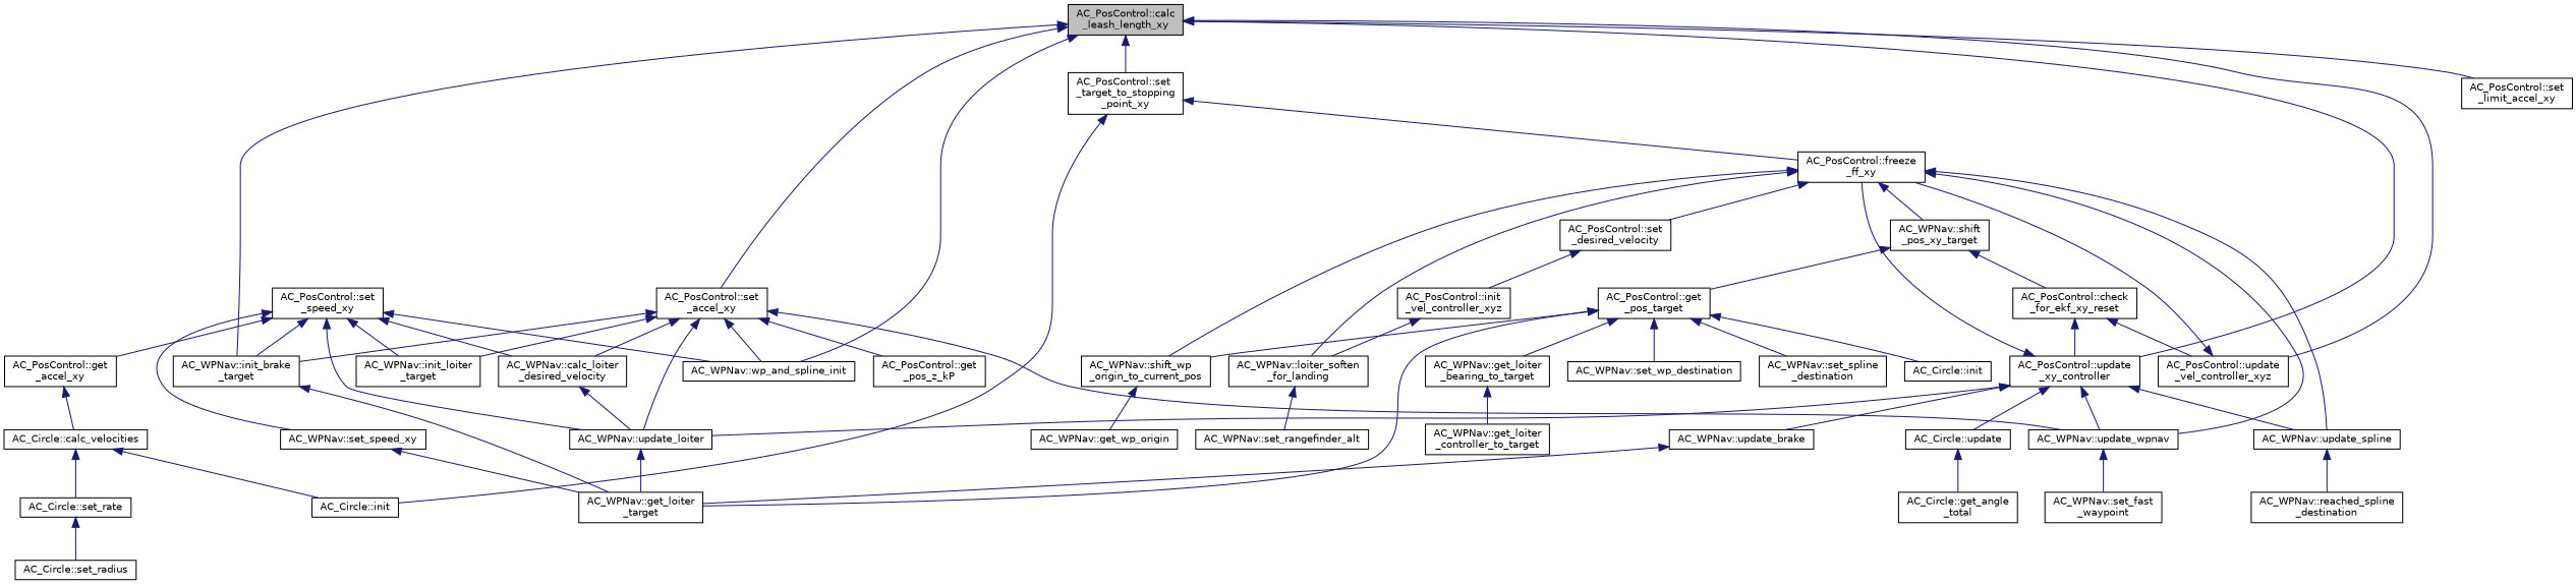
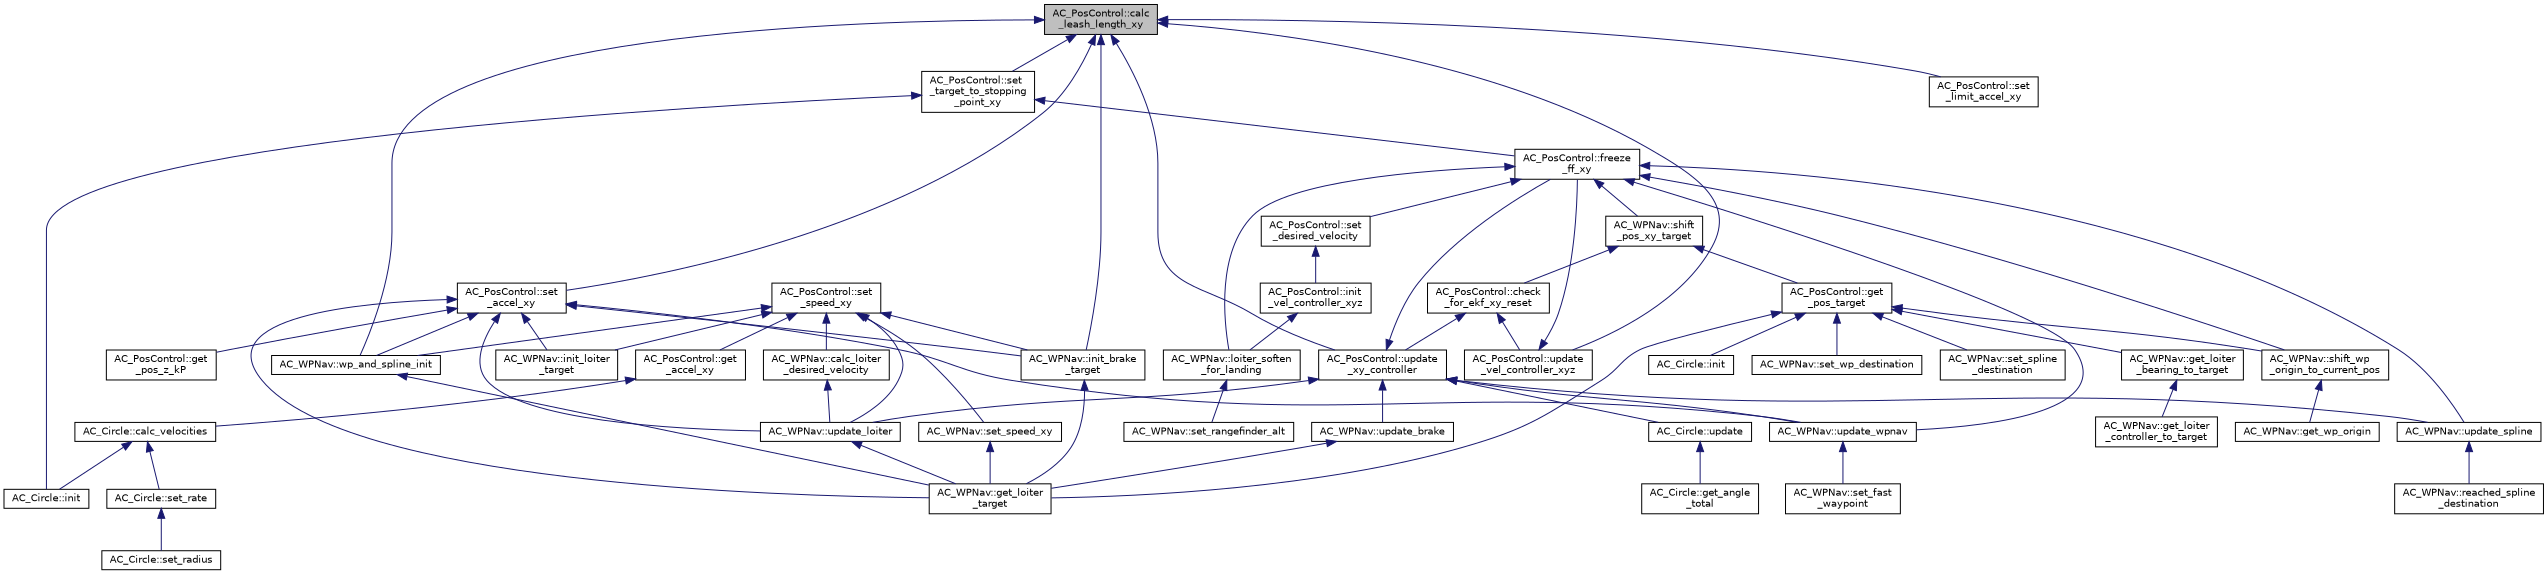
  digraph {
    rankdir=TB
    node [color=black fillcolor=white fontname=Helvetica fontsize=10 shape=record style=filled]
    edge [color=midnightblue dir=back fontname=Helvetica fontsize=10 labelfontname=Helvetica labelfontsize=10 style=solid]
    n1 [fillcolor=grey75 fontcolor=black height=0.2 label="AC_PosControl::calc\l_leash_length_xy" width=0.4]
    n2 [height=0.2 label="AC_WPNav::init_brake\l_target" width=0.4]
    n3 [height=0.2 label="AC_PosControl::set\l_accel_xy" width=0.4]
    n4 [height=0.2 label="AC_WPNav::wp_and_spline_init" width=0.4]
    n5 [height=0.2 label="AC_PosControl::set\l_limit_accel_xy" width=0.4]
    n6 [height=0.2 label="AC_PosControl::set\l_target_to_stopping\l_point_xy" width=0.4]
    n7 [height=0.2 label="AC_PosControl::update\l_xy_controller" width=0.4]
    n8 [height=0.2 label="AC_PosControl::update\l_vel_controller_xyz" width=0.4]
    n9 [height=0.2 label="AC_WPNav::get_loiter\l_target" width=0.4]
    n10 [height=0.2 label="AC_PosControl::get\l_pos_z_kP" width=0.4]
    n11 [height=0.2 label="AC_WPNav::init_loiter\l_target" width=0.4]
    n12 [height=0.2 label="AC_WPNav::calc_loiter\l_desired_velocity" width=0.4]
    n13 [height=0.2 label="AC_WPNav::update_loiter" width=0.4]
    n14 [height=0.2 label="AC_WPNav::update_wpnav" width=0.4]
    n15 [height=0.2 label="AC_PosControl::set\l_speed_xy" width=0.4]
    n16 [height=0.2 label="AC_PosControl::get\l_accel_xy" width=0.4]
    n17 [height=0.2 label="AC_WPNav::set_speed_xy" width=0.4]
    n18 [height=0.2 label="AC_Circle::init" width=0.4]
    n19 [height=0.2 label="AC_PosControl::freeze\l_ff_xy" width=0.4]
    n20 [height=0.2 label="AC_WPNav::update_spline" width=0.4]
    n21 [height=0.2 label="AC_Circle::update" width=0.4]
    n22 [height=0.2 label="AC_WPNav::update_brake" width=0.4]
    n23 [height=0.2 label="AC_WPNav::set_fast\l_waypoint" width=0.4]
    n24 [height=0.2 label="AC_Circle::calc_velocities" width=0.4]
    n25 [height=0.2 label="AC_Circle::set_rate" width=0.4]
    n26 [height=0.2 label="AC_Circle::set_radius" width=0.4]
    n27 [height=0.2 label="AC_WPNav::shift\l_pos_xy_target" width=0.4]
    n28 [height=0.2 label="AC_WPNav::shift_wp\l_origin_to_current_pos" width=0.4]
    n29 [height=0.2 label="AC_PosControl::set\l_desired_velocity" width=0.4]
    n30 [height=0.2 label="AC_WPNav::loiter_soften\l_for_landing" width=0.4]
    n31 [height=0.2 label="AC_PosControl::check\l_for_ekf_xy_reset" width=0.4]
    n32 [height=0.2 label="AC_PosControl::get\l_pos_target" width=0.4]
    n33 [height=0.2 label="AC_WPNav::reached_spline\l_destination" width=0.4]
    n34 [height=0.2 label="AC_WPNav::get_wp_origin" width=0.4]
    n35 [height=0.2 label="AC_PosControl::init\l_vel_controller_xyz" width=0.4]
    n36 [height=0.2 label="AC_WPNav::set_rangefinder_alt" width=0.4]
    n37 [height=0.2 label="AC_Circle::init" width=0.4]
    n38 [height=0.2 label="AC_WPNav::get_loiter\l_bearing_to_target" width=0.4]
    n39 [height=0.2 label="AC_WPNav::set_wp_destination" width=0.4]
    n40 [height=0.2 label="AC_WPNav::set_spline\l_destination" width=0.4]
    n41 [height=0.2 label="AC_Circle::get_angle\l_total" width=0.4]
    n42 [height=0.2 label="AC_WPNav::get_loiter\l_controller_to_target" width=0.4]
    n1 -> n2
    n1 -> n3
    n1 -> n4
    n1 -> n5
    n1 -> n6
    n1 -> n7
    n1 -> n8
    n2 -> n9
    n3 -> n2
    n3 -> n4
    n3 -> n10
    n3 -> n11
-   n3 -> n12
+   n3 -> n9
    n3 -> n13
    n3 -> n14
+   n4 -> n9
    n6 -> n18
    n6 -> n19
    n7 -> n13
    n7 -> n14
    n7 -> n19
    n7 -> n20
    n7 -> n21
    n7 -> n22
    n8 -> n19
    n12 -> n13
    n13 -> n9
    n14 -> n23
    n15 -> n2
    n15 -> n4
    n15 -> n11
    n15 -> n12
    n15 -> n13
    n15 -> n16
    n15 -> n17
    n16 -> n24
    n17 -> n9
    n19 -> n14
    n19 -> n20
    n19 -> n27
    n19 -> n28
    n19 -> n29
    n19 -> n30
    n20 -> n33
    n21 -> n41
    n22 -> n9
    n24 -> n18
    n24 -> n25
    n25 -> n26
    n27 -> n31
    n27 -> n32
    n28 -> n34
    n29 -> n35
    n30 -> n36
    n31 -> n7
    n31 -> n8
    n32 -> n9
    n32 -> n28
    n32 -> n37
    n32 -> n38
    n32 -> n39
    n32 -> n40
    n35 -> n30
    n38 -> n42
  }
